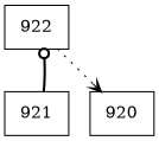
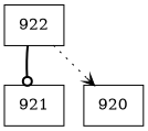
  digraph {
    node [shape=record]
    n1 [label="{922}"]
    n2 [label="{921}"]
    n3 [label="{920}"]
-   n2 -> n1 [arrowhead=odot style=bold]
+   n1 -> n2 [arrowhead=odot style=bold]
    n1 -> n3 [arrowhead=vee style=dotted]
  }
